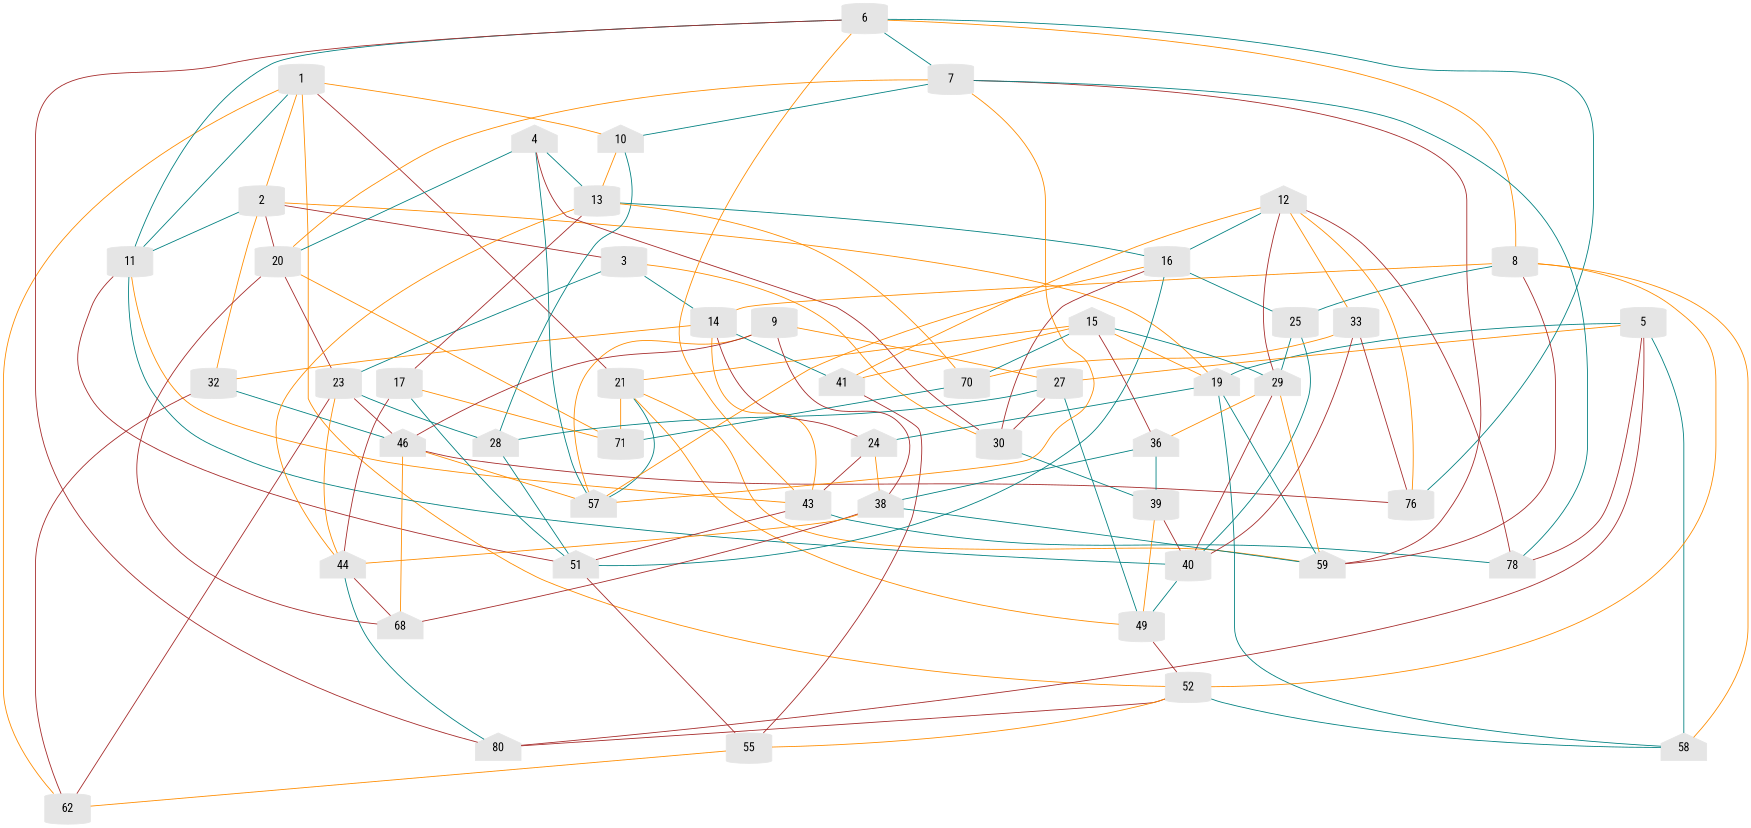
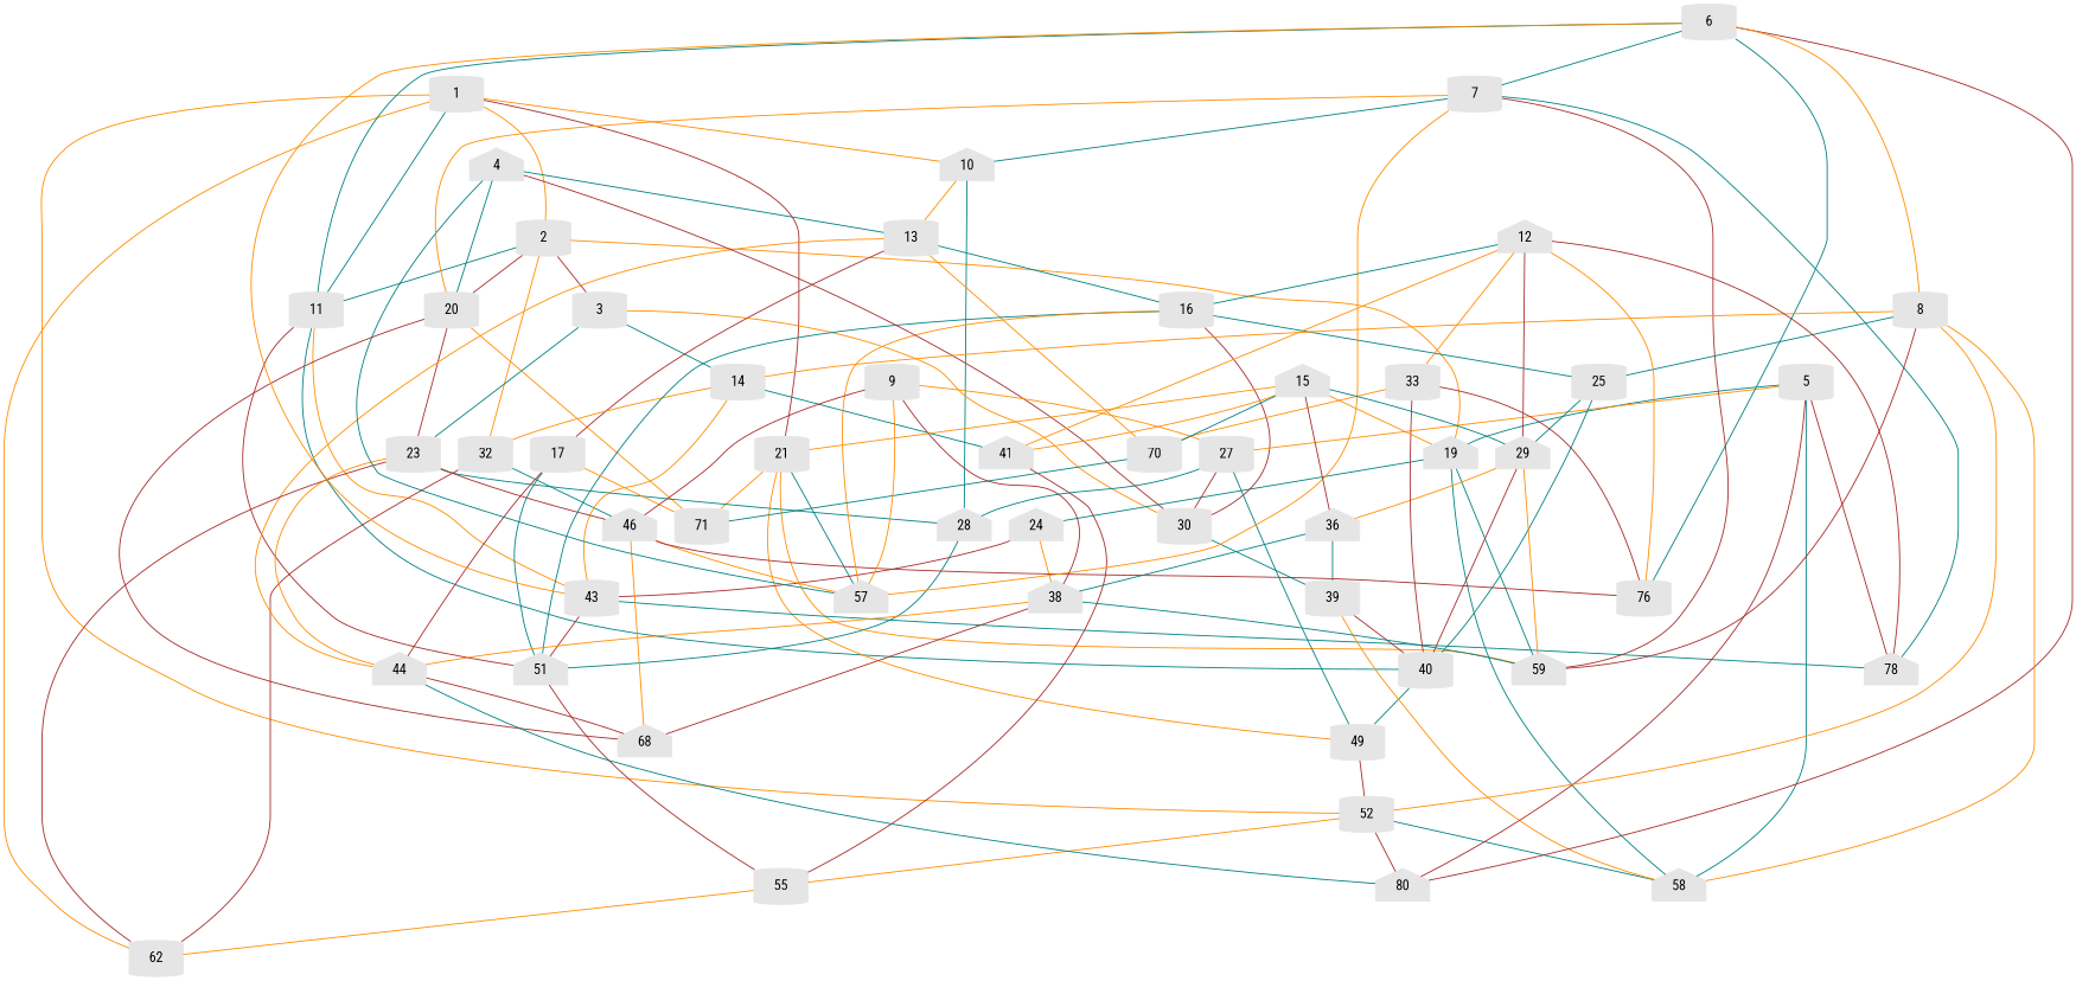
  graph {
    fontname="Roboto Condensed"
    node [color=gray90 fontname="Roboto Condensed" shape=cylinder style=filled]
    edge [color=darkorange fontname="Roboto Condensed"]
    1 [super="+69"]
    2 [super="+18"]
    10 [shape=house]
    11 [super="+47"]
    21 [super="+79"]
    52 [super="+77"]
    62
    3
    19 [shape=house super="+66"]
    20 [super="+61"]
    32
    13 [super="+26"]
    28 [shape=house]
    43 [super="+63"]
    40 [super="+45"]
    51 [shape=house super="+75"]
    57 [shape=house super="+60"]
    59 [shape=house super="+65"]
    71
    49
    58 [shape=house super="+73"]
    80 [shape=house]
    55
    14 [super="+48"]
    23 [super="+74"]
    30 [super="+42"]
    24 [shape=house]
    68 [shape=house]
    46 [shape=house super="+56"]
    41 [shape=house]
    44 [shape=house super="+72"]
    39
    16 [super="+31"]
    17
    70
    4 [shape=house]
    5 [super="+22"]
    27 [super="+54"]
    78 [shape=house]
    6 [super="+53"]
    7 [super="+35"]
    8 [super="+64"]
    76
    25
    29 [shape=house super="+34"]
    9
    38 [shape=house super="+50"]
    12 [shape=house super="+37"]
    33
    36 [shape=house]
    15 [shape=house super="+67"]
    1 -- 2
    1 -- 10
    1 -- 11 [color=teal]
    1 -- 21 [color=brown]
    1 -- 52
    1 -- 62
    2 -- 11 [color=teal]
    2 -- 3 [color=brown]
    2 -- 19
    2 -- 20 [color=brown]
    2 -- 32
    10 -- 13
    10 -- 28 [color=teal]
    11 -- 43
    11 -- 40 [color=teal]
    11 -- 51 [color=brown]
    21 -- 57 [color=teal]
    21 -- 59
    21 -- 71
    21 -- 49
    52 -- 58 [color=teal]
    52 -- 80 [color=brown]
    52 -- 55
    3 -- 14 [color=teal]
    3 -- 23 [color=teal]
    3 -- 30
    19 -- 59 [color=teal]
    19 -- 58 [color=teal]
    19 -- 24 [color=teal]
    20 -- 71
    20 -- 23 [color=brown]
    20 -- 68 [color=brown]
    32 -- 62 [color=brown]
    32 -- 46 [color=teal]
    13 -- 44
    13 -- 16 [color=teal]
    13 -- 17 [color=brown]
    13 -- 70
    28 -- 51 [color=teal]
    43 -- 51 [color=brown]
    43 -- 78 [color=teal]
    40 -- 49 [color=teal]
    51 -- 55 [color=brown]
    49 -- 52 [color=brown]
    55 -- 62
    14 -- 32
    14 -- 43
-   14 -- 24 [color=brown]
    14 -- 41 [color=teal]
    23 -- 62 [color=brown]
    23 -- 28 [color=teal]
    23 -- 46 [color=brown]
    23 -- 44
    30 -- 39 [color=teal]
    24 -- 43 [color=brown]
    24 -- 38
    46 -- 57
    46 -- 68
    46 -- 76 [color=brown]
    41 -- 55 [color=brown]
    44 -- 80 [color=teal]
    44 -- 68 [color=brown]
    39 -- 40 [color=brown]
-   39 -- 49
+   39 -- 58
    16 -- 51 [color=teal]
    16 -- 57
    16 -- 30 [color=brown]
    16 -- 25 [color=teal]
    17 -- 51 [color=teal]
    17 -- 71
    17 -- 44 [color=brown]
    70 -- 71 [color=teal]
    4 -- 20 [color=teal]
    4 -- 13 [color=teal]
    4 -- 57 [color=teal]
    4 -- 30 [color=brown]
    5 -- 19 [color=teal]
    5 -- 58 [color=teal weight=2]
    5 -- 80 [color=brown]
    5 -- 27
    5 -- 78 [color=brown]
    27 -- 28 [color=teal]
    27 -- 49 [color=teal]
    27 -- 30 [color=brown weight=2]
    6 -- 11 [color=teal]
    6 -- 43
    6 -- 80 [color=brown]
    6 -- 7 [color=teal]
    6 -- 8
    6 -- 76 [color=teal]
    7 -- 10 [color=teal]
    7 -- 20
    7 -- 57
    7 -- 59 [color=brown]
    7 -- 78 [color=teal]
    8 -- 52
    8 -- 59 [color=brown]
    8 -- 58
    8 -- 14
    8 -- 25 [color=teal]
    25 -- 40 [color=teal]
    25 -- 29 [color=teal]
    29 -- 40 [color=brown]
    29 -- 59
    29 -- 36
    9 -- 57
    9 -- 46 [color=brown]
    9 -- 27
    9 -- 38 [color=brown]
    38 -- 59 [color=teal]
    38 -- 68 [color=brown]
    38 -- 44
    12 -- 41
    12 -- 16 [color=teal]
    12 -- 78 [color=brown]
    12 -- 76
    12 -- 29 [color=brown]
    12 -- 33
    33 -- 40 [color=brown]
    33 -- 70
    33 -- 76 [color=brown]
    36 -- 39 [color=teal]
    36 -- 38 [color=teal]
    15 -- 21
    15 -- 19
    15 -- 41
    15 -- 70 [color=teal]
    15 -- 29 [color=teal]
    15 -- 36 [color=brown]
  }
